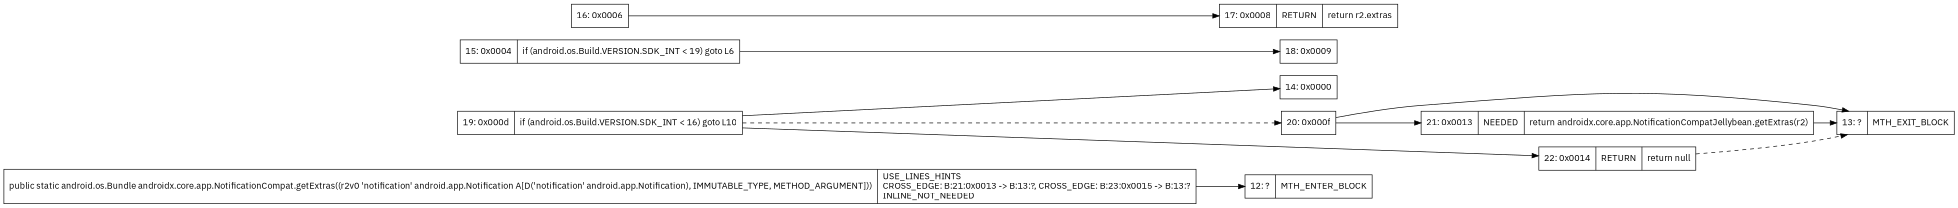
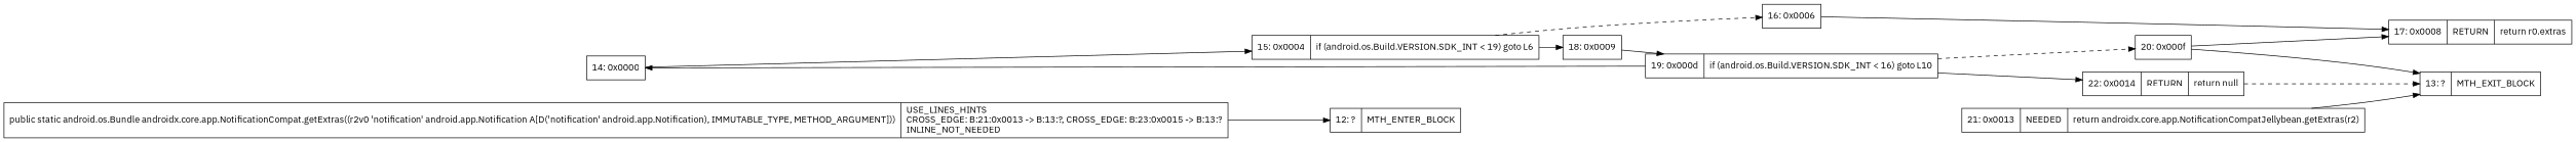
  digraph {
    fontname="IBM Plex Sans"
    rankdir=LR
    node [fontname="IBM Plex Sans" shape=record]
    edge [fontname="IBM Plex Sans"]
    n1 [label="{12\:\ ?|MTH_ENTER_BLOCK\l}"]
    n2 [label="{14\:\ 0x0000}"]
    n3 [label="{15\:\ 0x0004|if (android.os.Build.VERSION.SDK_INT \< 19) goto L6\l}"]
    n4 [label="{16\:\ 0x0006}"]
    n5 [label="{18\:\ 0x0009}"]
-   n6 [label="{17\:\ 0x0008|RETURN\l|return r2.extras\l}"]
+   n6 [label="{17\:\ 0x0008|RETURN\l|return r0.extras\l}"]
    n7 [label="{19\:\ 0x000d|if (android.os.Build.VERSION.SDK_INT \< 16) goto L10\l}"]
    n8 [label="{13\:\ ?|MTH_EXIT_BLOCK\l}"]
    n9 [label="{20\:\ 0x000f}"]
    n10 [label="{22\:\ 0x0014|RETURN\l|return null\l}"]
    n11 [label="{21\:\ 0x0013|NEEDED\l|return androidx.core.app.NotificationCompatJellybean.getExtras(r2)\l}"]
    n12 [label="{public static android.os.Bundle androidx.core.app.NotificationCompat.getExtras((r2v0 'notification' android.app.Notification A[D('notification' android.app.Notification), IMMUTABLE_TYPE, METHOD_ARGUMENT]))  | USE_LINES_HINTS\lCROSS_EDGE: B:21:0x0013 \-\> B:13:?, CROSS_EDGE: B:23:0x0015 \-\> B:13:?\lINLINE_NOT_NEEDED\l}"]
+   n2 -> n3
+   n3 -> n4 [style=dashed]
    n3 -> n5
    n4 -> n6
+   n5 -> n7
    n7 -> n2
    n7 -> n9 [style=dashed]
    n7 -> n10
    n9 -> n8
-   n9 -> n11
+   n9 -> n6
    n10 -> n8 [style=dashed]
    n11 -> n8
    n12 -> n1
  }
